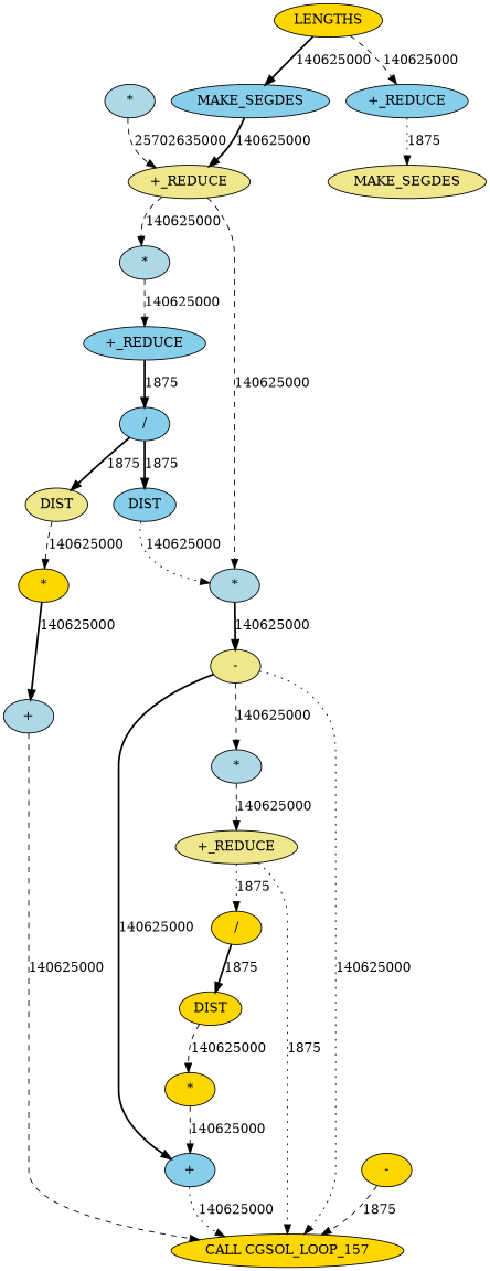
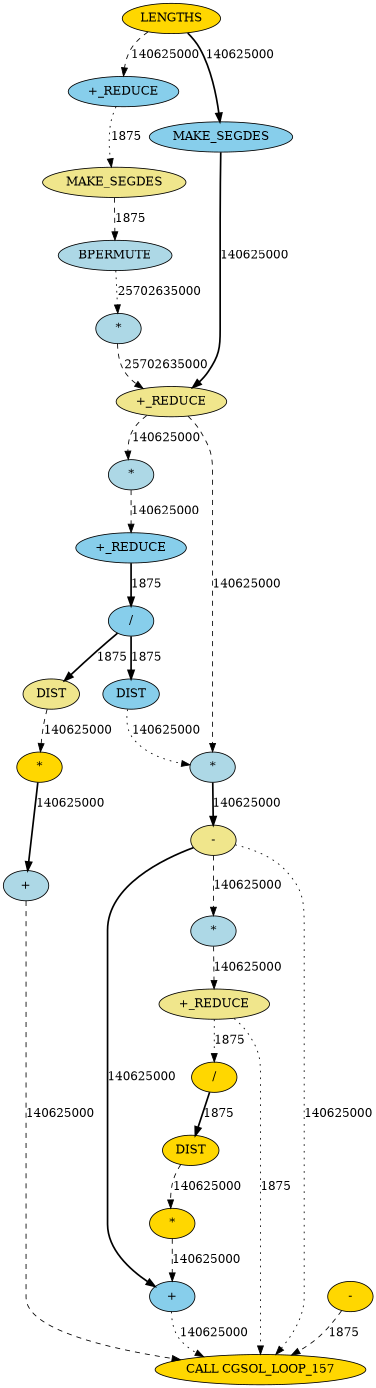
  digraph {
    node [style=filled fillcolor=gold]
    edge [cost=140625000 style=dashed]
    n1 [cost=129369534 label="+" fillcolor=lightblue]
    n2 [cost=0 label="CALL CGSOL_LOOP_157"]
    n3 [cost=113352629 label="*"]
    n4 [cost=60952986 label="*"]
    n5 [cost=87492017 label="+" fillcolor=skyblue]
    n6 [cost=80809316360 label="*" fillcolor=lightblue]
    n7 [cost=21875600577 label="+_REDUCE" fillcolor=khaki]
    n8 [cost=314227 label="/" fillcolor=skyblue]
    n9 [cost=464108 label=DIST fillcolor=khaki]
    n10 [cost=72125 label=DIST fillcolor=skyblue]
    n11 [cost=1176078 label="-"]
    n12 [cost=127441672 label="-" fillcolor=khaki]
    n13 [cost=68877252 label="*" fillcolor=lightblue]
    n14 [cost=174575827 label="*" fillcolor=lightblue]
    n15 [cost=28339637 label="+_REDUCE" fillcolor=skyblue]
    n16 [cost=69115 label=DIST]
    n17 [cost=27323547 label="+_REDUCE" fillcolor=skyblue]
    n18 [cost=691399 label=MAKE_SEGDES fillcolor=khaki]
    n19 [cost=117699187 label=LENGTHS]
    n20 [cost=204252896 label=MAKE_SEGDES fillcolor=skyblue]
    n21 [cost=24554956 label="+_REDUCE" fillcolor=khaki]
+   n22 [cost=109071309172 label=BPERMUTE fillcolor=lightblue]
    n23 [cost=70686979 label="*" fillcolor=lightblue]
    n24 [cost=112187 label="/"]
    n1 -> n2 [label=140625000]
    n3 -> n1 [label=140625000 style=bold]
    n4 -> n5 [label=140625000]
    n5 -> n2 [label=140625000 style=dotted]
    n6 -> n7 [cost=25702635000 label=25702635000]
    n7 -> n14 [label=140625000]
    n7 -> n23 [label=140625000]
    n8 -> n9 [cost=1875 label=1875 style=bold]
    n8 -> n10 [cost=1875 label=1875 style=bold]
    n9 -> n3 [label=140625000]
    n10 -> n23 [label=140625000 style=dotted]
    n11 -> n2 [cost=1875 label=1875]
    n12 -> n2 [label=140625000 style=dotted]
    n12 -> n5 [label=140625000 style=bold]
    n12 -> n13 [label=140625000]
    n13 -> n21 [label=140625000]
    n14 -> n15 [label=140625000]
    n15 -> n8 [cost=1875 label=1875 style=bold]
    n16 -> n4 [label=140625000]
    n17 -> n18 [cost=1875 label=1875 style=dotted]
+   n18 -> n22 [cost=1875 label=1875]
    n19 -> n17 [label=140625000]
    n19 -> n20 [label=140625000 style=bold]
    n20 -> n7 [label=140625000 style=bold]
    n21 -> n2 [cost=1875 label=1875 style=dotted]
    n21 -> n24 [cost=1875 label=1875 style=dotted]
+   n22 -> n6 [cost=25702635000 label=25702635000 style=dotted]
    n23 -> n12 [label=140625000 style=bold]
    n24 -> n16 [cost=1875 label=1875 style=bold]
  }
